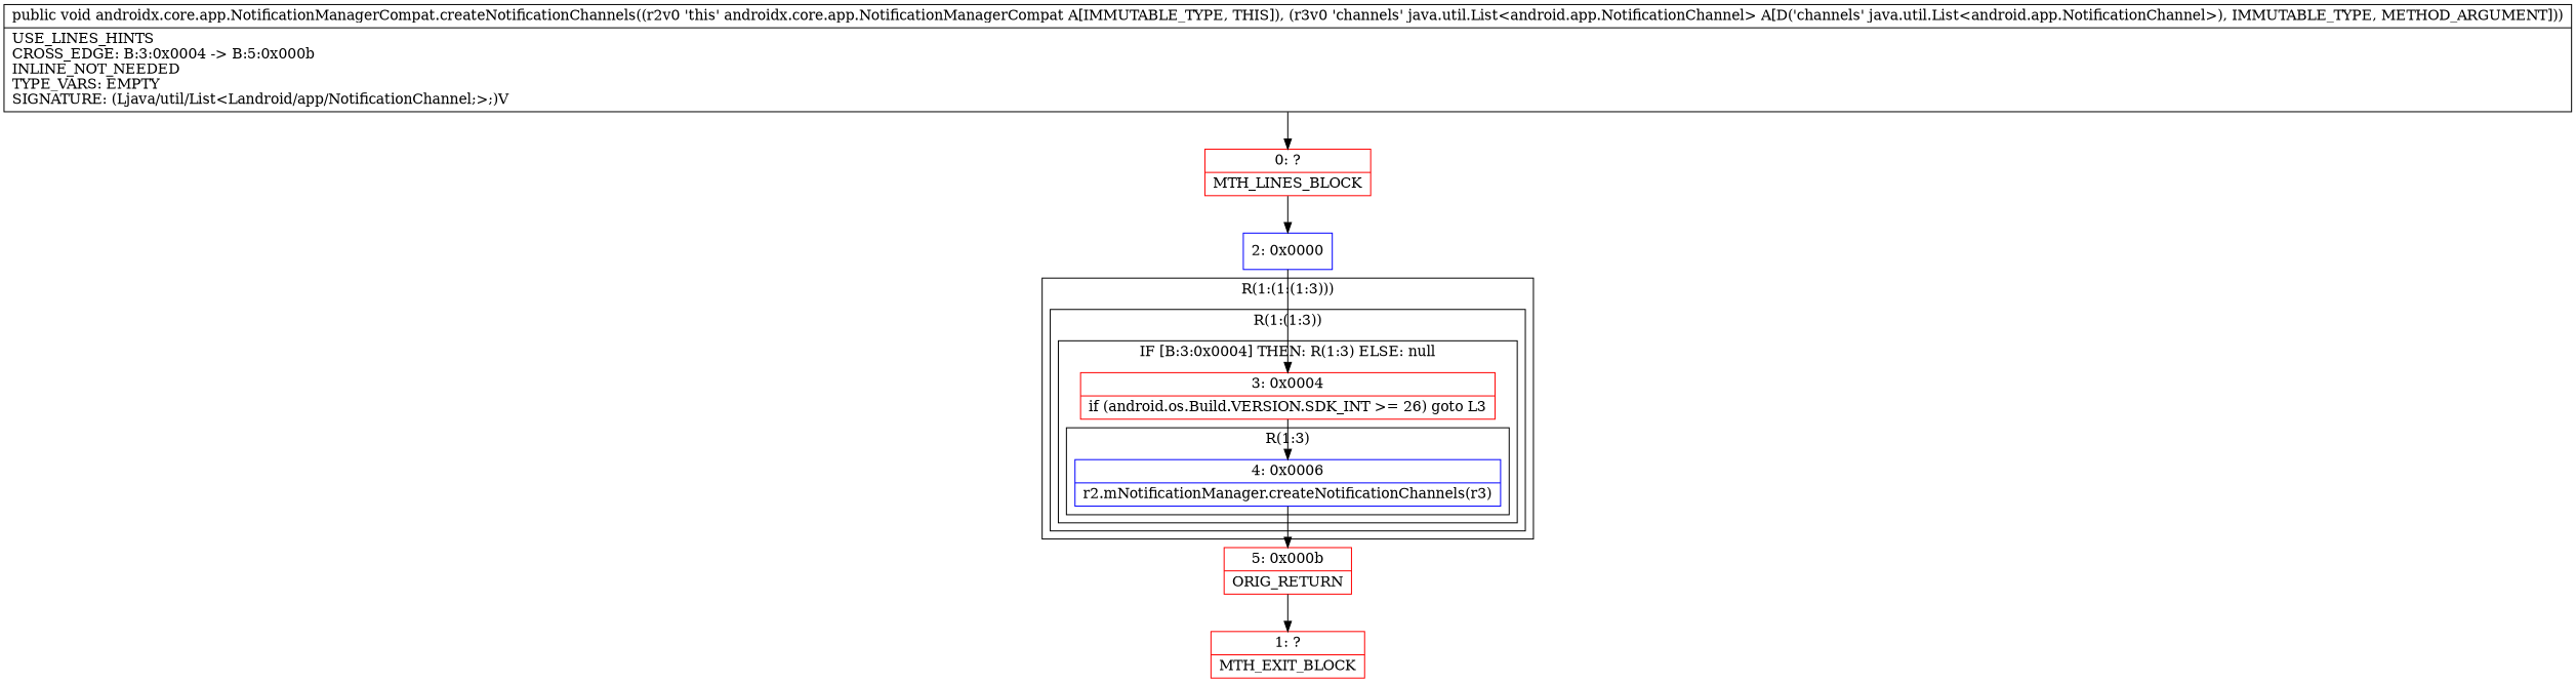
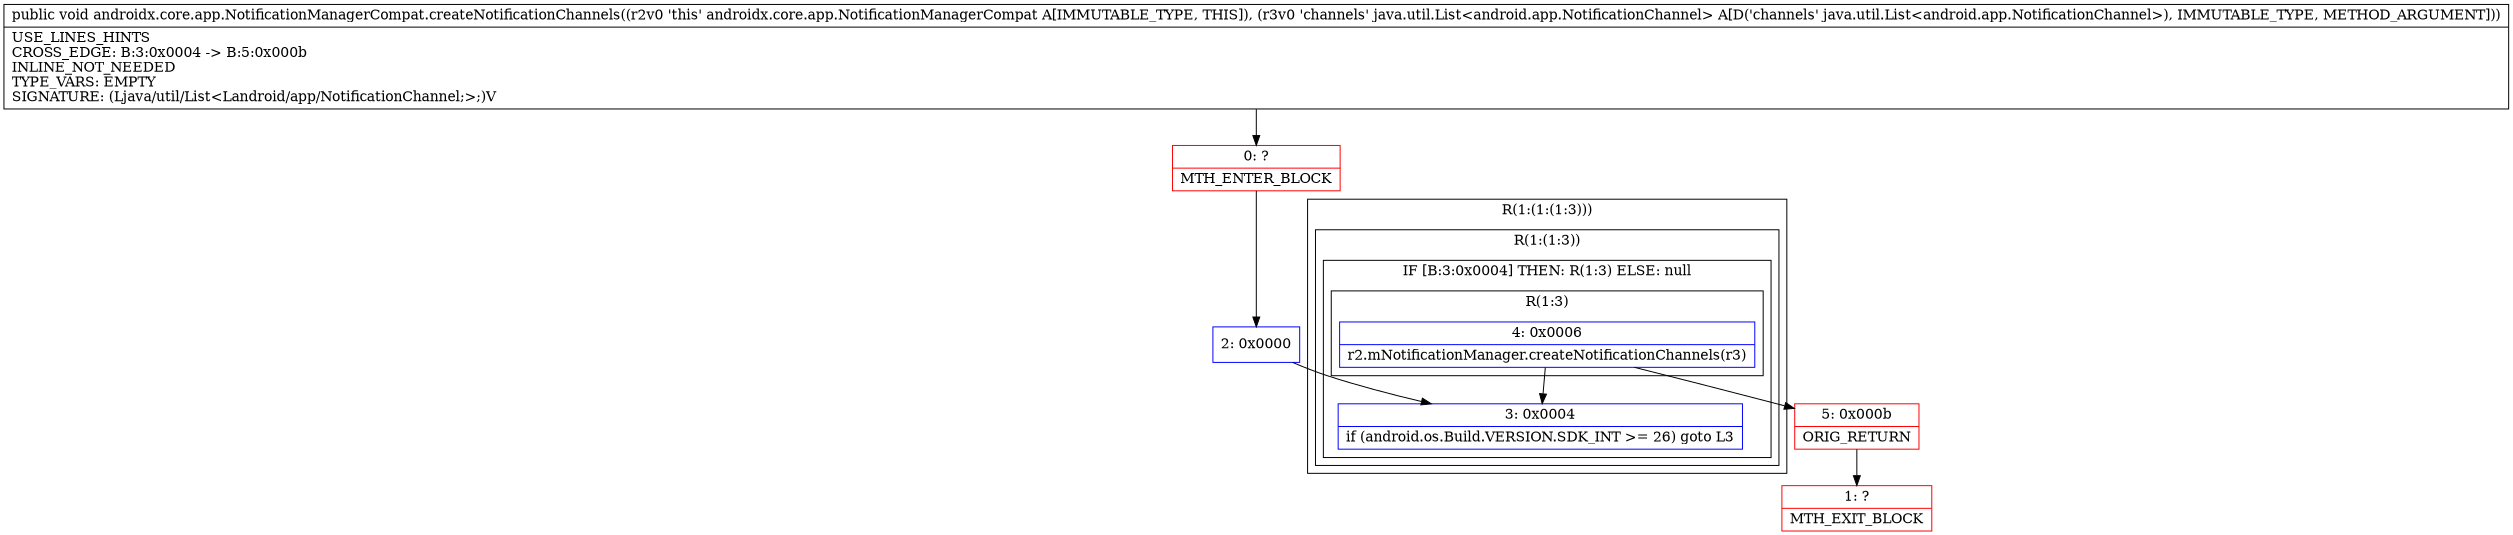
  digraph {
    node [color=blue shape=record]
    n1 [label="{4\:\ 0x0006|r2.mNotificationManager.createNotificationChannels(r3)\l}"]
-   n2 [color=red label="{3\:\ 0x0004|if (android.os.Build.VERSION.SDK_INT \>= 26) goto L3\l}"]
+   n2 [label="{3\:\ 0x0004|if (android.os.Build.VERSION.SDK_INT \>= 26) goto L3\l}"]
    n3 [color=red label="{5\:\ 0x000b|ORIG_RETURN\l}"]
    n4 [color=red label="{1\:\ ?|MTH_EXIT_BLOCK\l}"]
-   n5 [color=red label="{0\:\ ?|MTH_LINES_BLOCK\l}"]
+   n5 [color=red label="{0\:\ ?|MTH_ENTER_BLOCK\l}"]
    n6 [label="{2\:\ 0x0000}"]
    n7 [label="{public void androidx.core.app.NotificationManagerCompat.createNotificationChannels((r2v0 'this' androidx.core.app.NotificationManagerCompat A[IMMUTABLE_TYPE, THIS]), (r3v0 'channels' java.util.List\<android.app.NotificationChannel\> A[D('channels' java.util.List\<android.app.NotificationChannel\>), IMMUTABLE_TYPE, METHOD_ARGUMENT]))  | USE_LINES_HINTS\lCROSS_EDGE: B:3:0x0004 \-\> B:5:0x000b\lINLINE_NOT_NEEDED\lTYPE_VARS: EMPTY\lSIGNATURE: (Ljava\/util\/List\<Landroid\/app\/NotificationChannel;\>;)V\l}" color=""]
    subgraph cluster_1 {
      label="R(1:(1:(1:3)))"
      subgraph cluster_2 {
        label="R(1:(1:3))"
        subgraph cluster_3 {
          label="IF [B:3:0x0004] THEN: R(1:3) ELSE: null"
          n2
          subgraph cluster_4 {
            label="R(1:3)"
            n1
          }
        }
      }
    }
    n1 -> n3
-   n2 -> n1
+   n1 -> n2
    n3 -> n4
    n5 -> n6
    n6 -> n2
    n7 -> n5
  }
